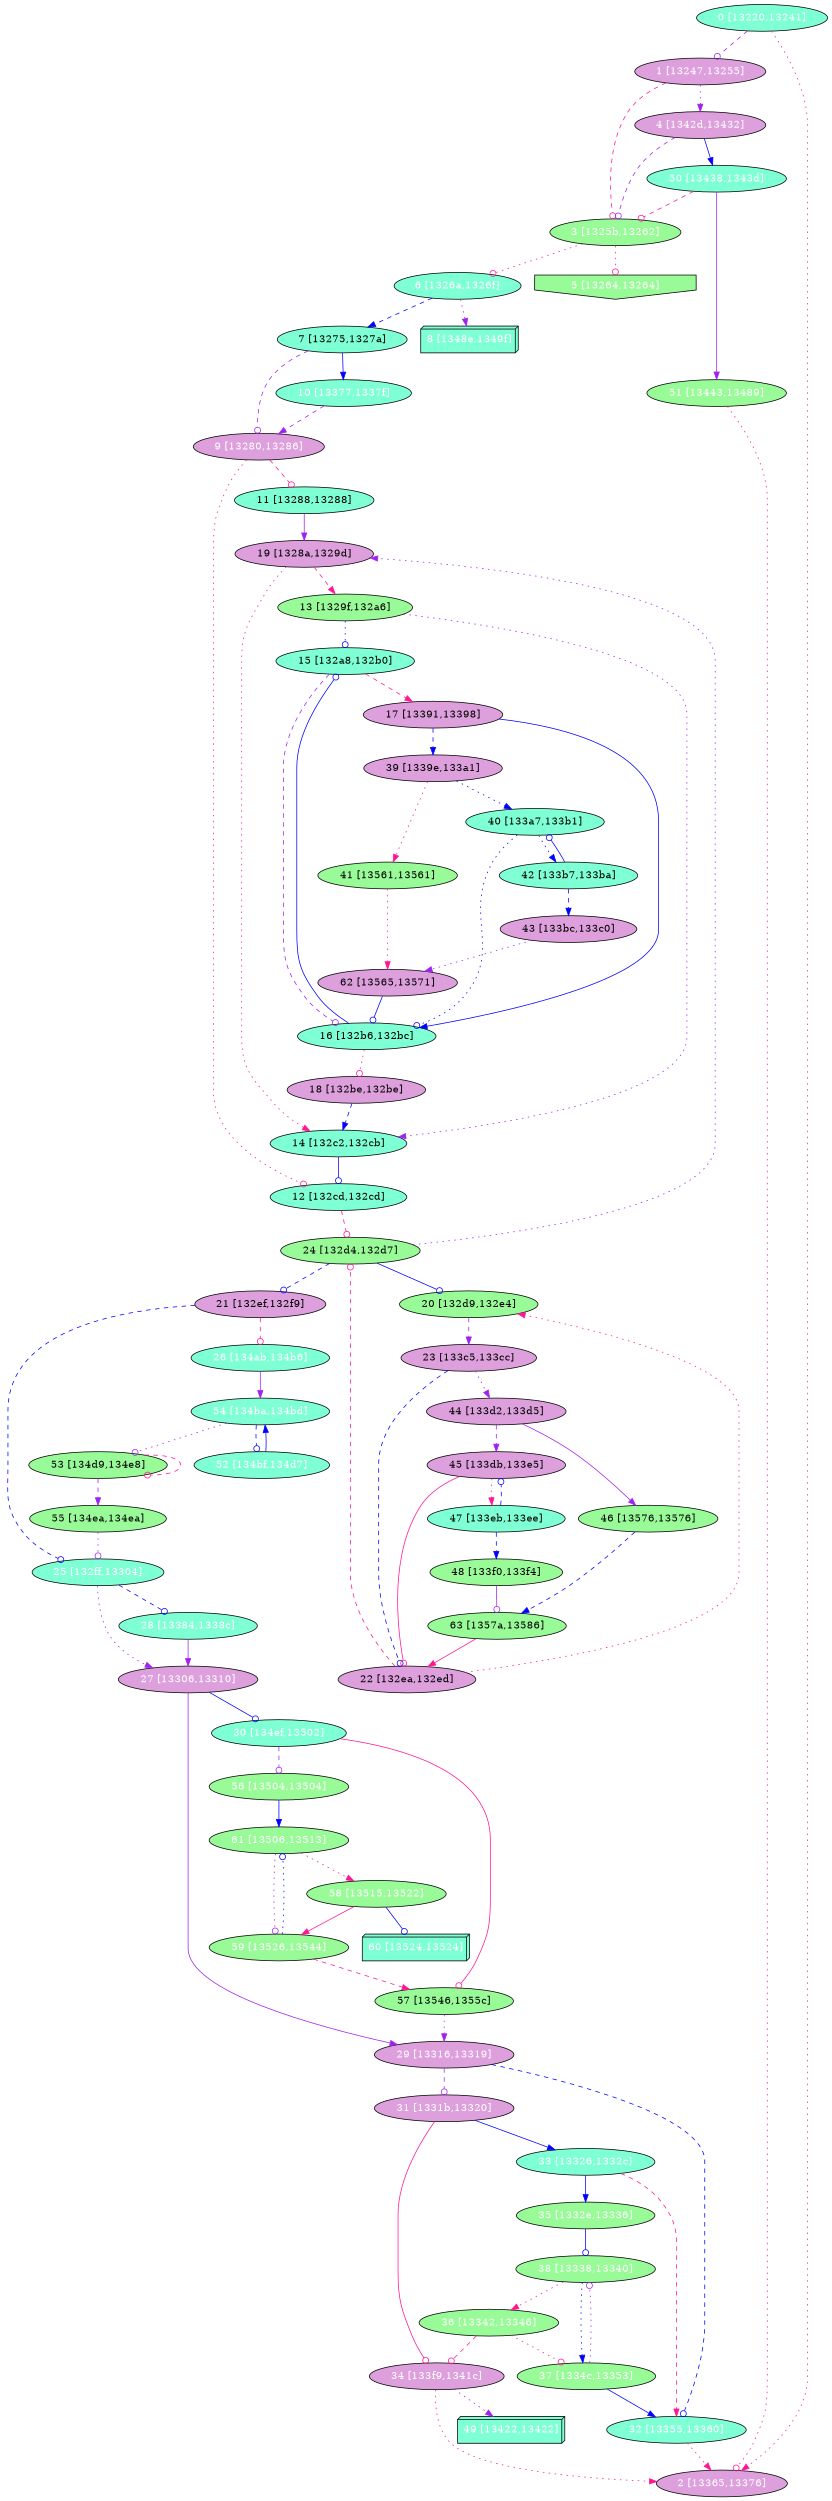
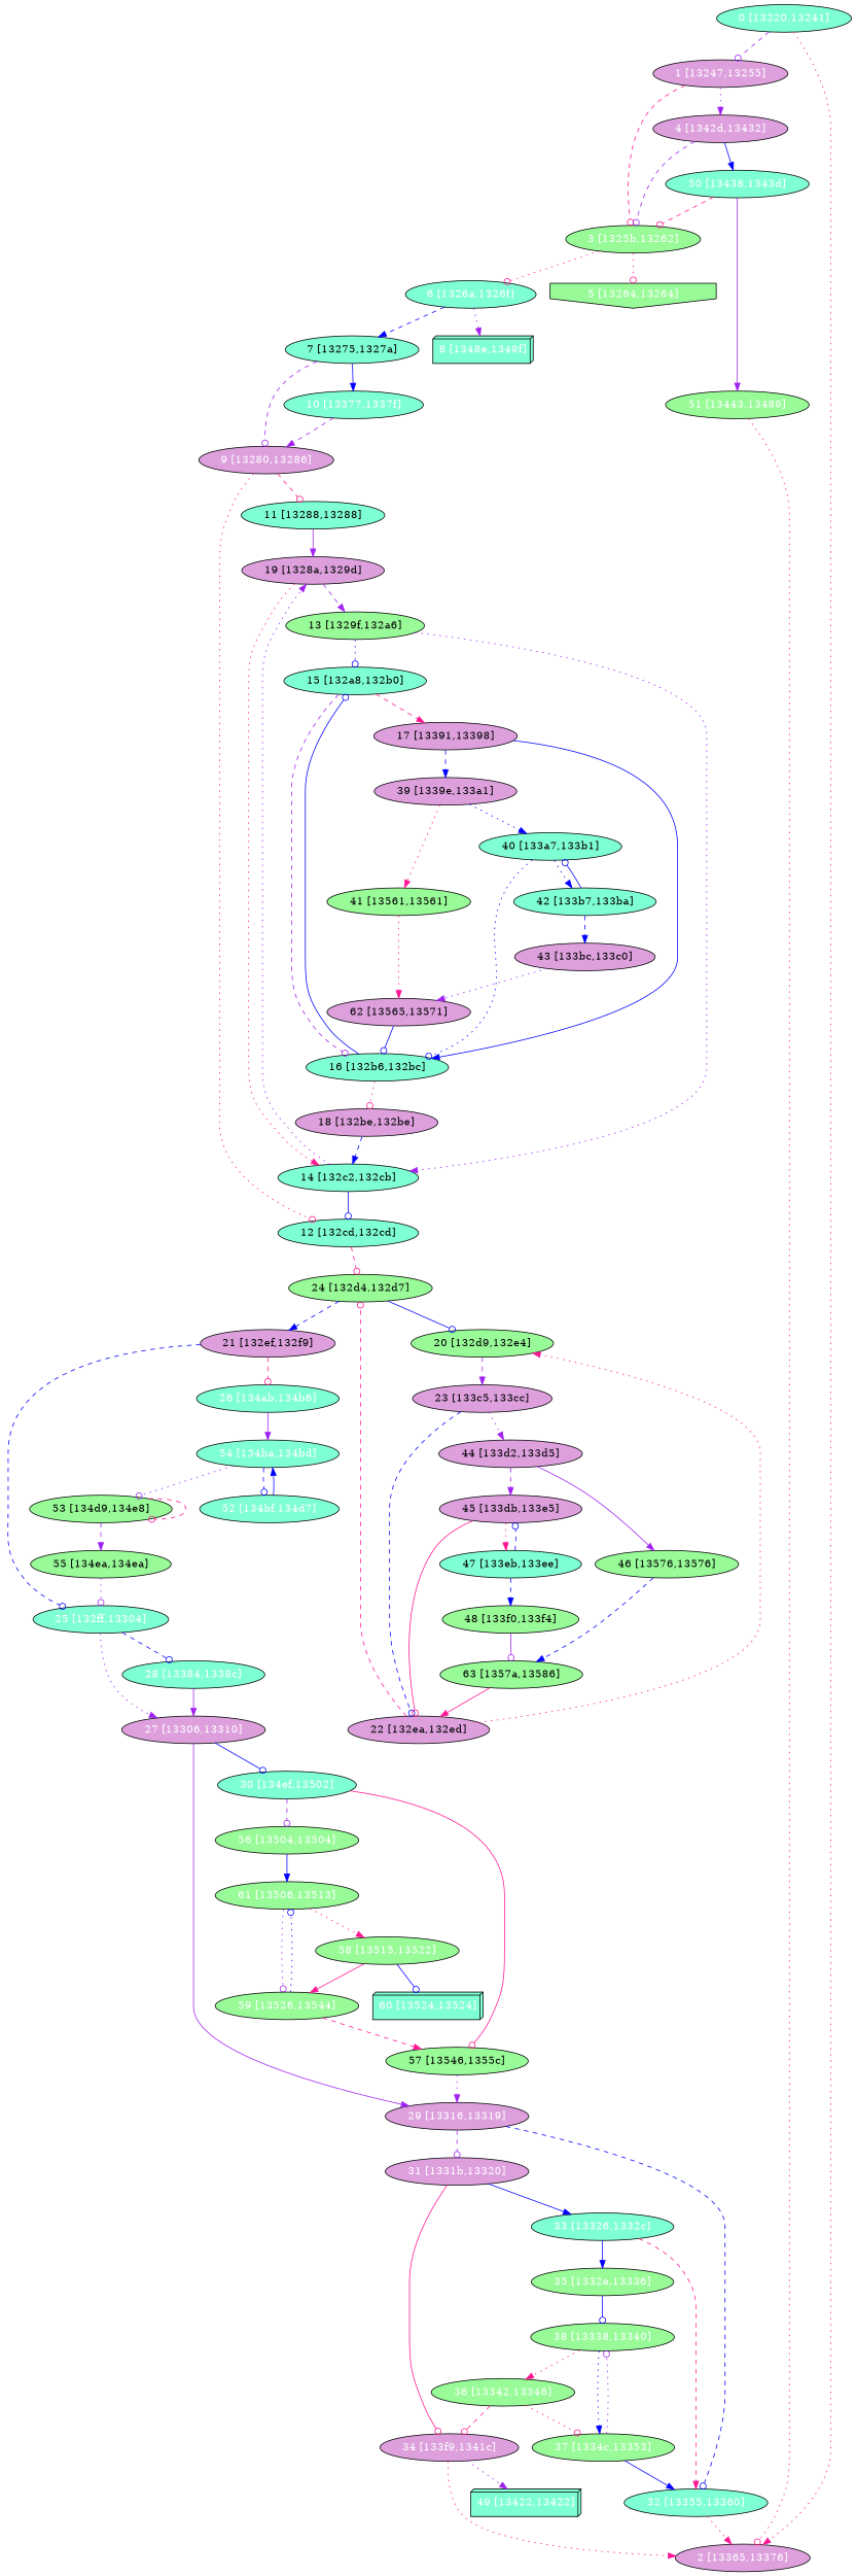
  digraph {
    node [fillcolor=aquamarine fontcolor="#ffffff" shape=oval style=filled]
    edge [arrowhead=normal color=blue style=dashed]
    n1 [label="0 [13220,13241]"]
    n2 [fillcolor=plum label="1 [13247,13255]"]
    n3 [fillcolor=plum label="2 [13365,13376]"]
    n4 [fillcolor=palegreen label="3 [1325b,13262]"]
    n5 [fillcolor=plum label="4 [1342d,13432]"]
    n6 [fillcolor=palegreen label="5 [13264,13264]" shape=invhouse]
    n7 [label="6 [1326a,1326f]"]
    n8 [label="50 [13438,1343d]"]
    n9 [fontcolor="#000000" label="7 [13275,1327a]"]
    n10 [label="8 [1348e,1349f]" shape=box3d]
    n11 [fillcolor=palegreen label="51 [13443,13489]"]
    n12 [fillcolor=plum label="9 [13280,13286]"]
    n13 [label="10 [13377,1337f]"]
    n14 [fontcolor="#000000" label="11 [13288,13288]"]
    n15 [fontcolor="#000000" label="12 [132cd,132cd]"]
    n16 [fillcolor=plum fontcolor="#000000" label="19 [1328a,1329d]"]
    n17 [fillcolor=palegreen fontcolor="#000000" label="24 [132d4,132d7]"]
    n18 [fillcolor=palegreen fontcolor="#000000" label="13 [1329f,132a6]"]
    n19 [fontcolor="#000000" label="14 [132c2,132cb]"]
    n20 [fillcolor=palegreen fontcolor="#000000" label="20 [132d9,132e4]"]
    n21 [fillcolor=plum fontcolor="#000000" label="21 [132ef,132f9]"]
    n22 [fontcolor="#000000" label="15 [132a8,132b0]"]
    n23 [fontcolor="#000000" label="16 [132b6,132bc]"]
    n24 [fillcolor=plum fontcolor="#000000" label="17 [13391,13398]"]
    n25 [fillcolor=plum fontcolor="#000000" label="18 [132be,132be]"]
    n26 [fillcolor=plum fontcolor="#000000" label="39 [1339e,133a1]"]
    n27 [fontcolor="#000000" label="40 [133a7,133b1]"]
    n28 [fillcolor=palegreen fontcolor="#000000" label="41 [13561,13561]"]
    n29 [fillcolor=plum fontcolor="#000000" label="23 [133c5,133cc]"]
    n30 [fillcolor=plum fontcolor="#000000" label="22 [132ea,132ed]"]
    n31 [fillcolor=plum fontcolor="#000000" label="44 [133d2,133d5]"]
    n32 [label="25 [132ff,13304]"]
    n33 [label="26 [134ab,134b6]"]
    n34 [fillcolor=plum label="27 [13306,13310]"]
    n35 [label="28 [13384,1338c]"]
    n36 [label="54 [134ba,134bd]"]
    n37 [fillcolor=plum fontcolor="#000000" label="45 [133db,133e5]"]
    n38 [fillcolor=palegreen fontcolor="#000000" label="46 [13576,13576]"]
    n39 [fillcolor=plum label="29 [13316,13319]"]
    n40 [label="30 [134ef,13502]"]
    n41 [label="52 [134bf,134d7]"]
    n42 [fillcolor=palegreen fontcolor="#000000" label="53 [134d9,134e8]"]
    n43 [fillcolor=plum label="31 [1331b,13320]"]
    n44 [label="32 [13355,13360]"]
    n45 [fillcolor=palegreen label="56 [13504,13504]"]
    n46 [fillcolor=palegreen fontcolor="#000000" label="57 [13546,1355c]"]
    n47 [label="33 [13326,1332c]"]
    n48 [fillcolor=plum label="34 [133f9,1341c]"]
    n49 [fillcolor=palegreen label="61 [13506,13513]"]
    n50 [fillcolor=palegreen label="35 [1332e,13336]"]
    n51 [label="49 [13422,13422]" shape=box3d]
    n52 [fillcolor=palegreen label="38 [13338,13340]"]
    n53 [fillcolor=palegreen label="36 [13342,13346]"]
    n54 [fillcolor=palegreen label="37 [1334c,13353]"]
    n55 [fontcolor="#000000" label="42 [133b7,133ba]"]
    n56 [fillcolor=plum fontcolor="#000000" label="62 [13565,13571]"]
    n57 [fillcolor=plum fontcolor="#000000" label="43 [133bc,133c0]"]
    n58 [fontcolor="#000000" label="47 [133eb,133ee]"]
    n59 [fillcolor=palegreen fontcolor="#000000" label="63 [1357a,13586]"]
    n60 [fillcolor=palegreen fontcolor="#000000" label="48 [133f0,133f4]"]
    n61 [fillcolor=palegreen fontcolor="#000000" label="55 [134ea,134ea]"]
    n62 [fillcolor=palegreen label="58 [13515,13522]"]
    n63 [fillcolor=palegreen label="59 [13526,13544]"]
    n64 [label="60 [13524,13524]" shape=box3d]
    n1 -> n2 [arrowhead=odot color=purple]
    n1 -> n3 [color=deeppink style=dotted]
    n2 -> n4 [arrowhead=odot color=deeppink]
    n2 -> n5 [color=purple style=dotted]
    n4 -> n6 [arrowhead=odot color=deeppink style=dotted]
    n4 -> n7 [arrowhead=odot color=deeppink style=dotted]
    n5 -> n4 [arrowhead=odot color=purple]
    n5 -> n8 [style=solid]
    n7 -> n9
    n7 -> n10 [color=purple style=dotted]
    n8 -> n4 [arrowhead=odot color=deeppink]
    n8 -> n11 [color=purple style=solid]
    n9 -> n12 [arrowhead=odot color=purple]
    n9 -> n13 [style=solid]
    n11 -> n3 [arrowhead=odot color=deeppink style=dotted]
    n12 -> n14 [arrowhead=odot color=deeppink]
    n12 -> n15 [arrowhead=odot color=deeppink style=dotted]
    n13 -> n12 [color=purple]
    n14 -> n16 [color=purple style=solid]
    n15 -> n17 [arrowhead=odot color=deeppink]
-   n16 -> n18 [color=deeppink]
+   n16 -> n18 [color=purple]
    n16 -> n19 [color=deeppink style=dotted]
    n17 -> n20 [arrowhead=odot style=solid]
-   n17 -> n21 [arrowhead=odot]
+   n17 -> n21
    n18 -> n19 [color=purple style=dotted]
    n18 -> n22 [arrowhead=odot style=dotted]
    n19 -> n15 [arrowhead=odot style=solid]
-   n17 -> n16 [color=purple style=dotted]
+   n19 -> n16 [color=purple style=dotted]
    n20 -> n29 [color=purple]
    n21 -> n32 [arrowhead=odot]
    n21 -> n33 [arrowhead=odot color=deeppink]
    n22 -> n23 [arrowhead=odot color=purple]
    n22 -> n24 [color=deeppink]
    n23 -> n22 [arrowhead=odot style=solid]
    n23 -> n25 [arrowhead=odot color=deeppink style=dotted]
    n24 -> n23 [style=solid]
    n24 -> n26
    n25 -> n19
    n26 -> n27 [style=dotted]
    n26 -> n28 [color=deeppink style=dotted]
    n27 -> n23 [arrowhead=odot style=dotted]
    n27 -> n55 [style=dotted]
    n28 -> n56 [color=deeppink style=dotted]
    n29 -> n30 [arrowhead=odot]
    n29 -> n31 [color=purple style=dotted]
    n30 -> n17 [arrowhead=odot color=deeppink]
    n30 -> n20 [color=deeppink style=dotted]
    n31 -> n37 [color=purple]
    n31 -> n38 [color=purple style=solid]
    n32 -> n34 [color=purple style=dotted]
    n32 -> n35 [arrowhead=odot]
    n33 -> n36 [color=purple style=solid]
    n34 -> n39 [color=purple style=solid]
    n34 -> n40 [arrowhead=odot style=solid]
    n35 -> n34 [color=purple style=solid]
    n36 -> n41 [arrowhead=odot]
    n36 -> n42 [arrowhead=odot color=purple style=dotted]
    n37 -> n30 [arrowhead=odot color=deeppink style=solid]
    n37 -> n58 [color=deeppink style=dotted]
    n38 -> n59
    n39 -> n43 [arrowhead=odot color=purple]
    n39 -> n44 [arrowhead=odot]
    n40 -> n45 [arrowhead=odot color=purple]
    n40 -> n46 [arrowhead=odot color=deeppink style=solid]
    n41 -> n36 [style=solid]
    n42 -> n42 [arrowhead=odot color=deeppink]
    n42 -> n61 [color=purple]
    n43 -> n47 [style=solid]
    n43 -> n48 [arrowhead=odot color=deeppink style=solid]
    n44 -> n3 [color=deeppink style=dotted]
    n45 -> n49 [style=solid]
    n46 -> n39 [color=purple style=dotted]
    n47 -> n44 [color=deeppink]
    n47 -> n50 [style=solid]
    n48 -> n3 [color=deeppink style=dotted]
    n48 -> n51 [color=purple style=dotted]
    n49 -> n62 [color=deeppink style=dotted]
    n49 -> n63 [arrowhead=odot color=purple style=dotted]
    n50 -> n52 [arrowhead=odot style=solid]
    n52 -> n53 [color=deeppink style=dotted]
    n52 -> n54 [style=dotted]
    n53 -> n48 [arrowhead=odot color=deeppink]
    n53 -> n54 [arrowhead=odot color=deeppink style=dotted]
    n54 -> n44 [style=solid]
    n54 -> n52 [arrowhead=odot color=purple style=dotted]
    n55 -> n27 [arrowhead=odot style=solid]
    n55 -> n57
    n56 -> n23 [arrowhead=odot style=solid]
    n57 -> n56 [color=purple style=dotted]
    n58 -> n37 [arrowhead=odot]
    n58 -> n60
    n59 -> n30 [color=deeppink style=solid]
    n60 -> n59 [arrowhead=odot color=purple style=solid]
    n61 -> n32 [arrowhead=odot color=purple style=dotted]
    n62 -> n63 [color=deeppink style=solid]
    n62 -> n64 [arrowhead=odot style=solid]
    n63 -> n46 [color=deeppink]
    n63 -> n49 [arrowhead=odot style=dotted]
  }
